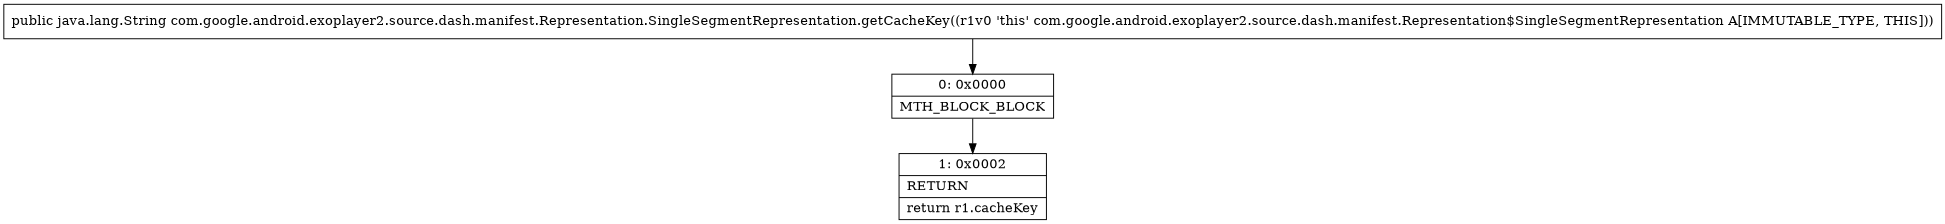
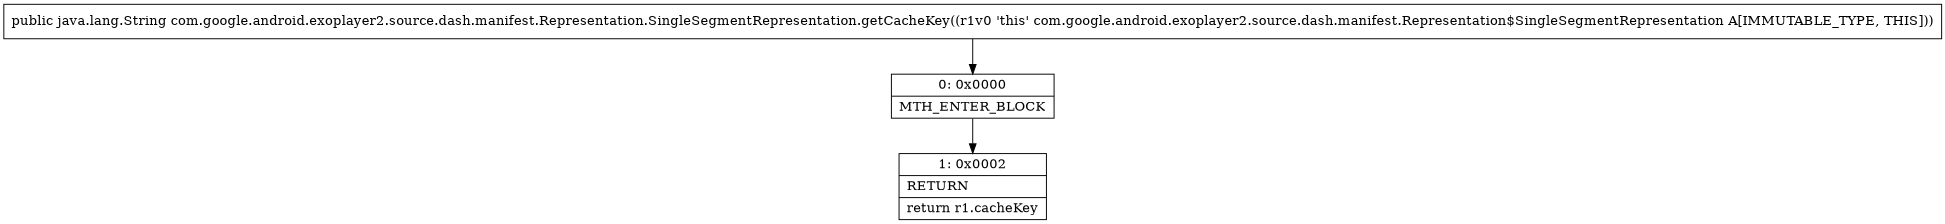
  digraph {
    node [shape=record]
-   n1 [label="{0\:\ 0x0000|MTH_BLOCK_BLOCK\l}"]
+   n1 [label="{0\:\ 0x0000|MTH_ENTER_BLOCK\l}"]
    n2 [label="{1\:\ 0x0002|RETURN\l|return r1.cacheKey\l}"]
    n3 [label="{public java.lang.String com.google.android.exoplayer2.source.dash.manifest.Representation.SingleSegmentRepresentation.getCacheKey((r1v0 'this' com.google.android.exoplayer2.source.dash.manifest.Representation$SingleSegmentRepresentation A[IMMUTABLE_TYPE, THIS])) }"]
    n1 -> n2
    n3 -> n1
  }
